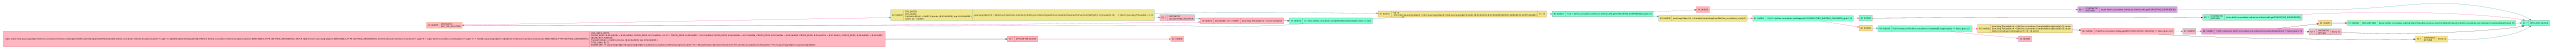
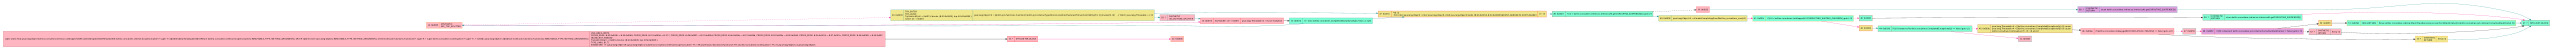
  digraph {
    fontname=Roboto
    rankdir=LR
    node [color=red fillcolor=lightpink fontname=Roboto shape=record style=filled]
    edge [color=teal fontname=Roboto]
    n1 [label="{30\:\ ?|MTH_ENTER_BLOCK\l}"]
    n2 [color=darkorange label="{32\:\ 0x0000}"]
    n3 [color=darkorange label="{54\:\ 0x0005|SYNTHETIC\lEXC_TOP_SPLITTER\l}"]
    n4 [color=teal fillcolor=khaki label="{33\:\ 0x0005|TRY_ENTER\lTRY_LEAVE\lTryCatch #0 \{all \-\> 0x0013, blocks: (B:33:0x0005), top: B:54:0x0005 \}\lCatch: all \-\> 0x0013\l|java.lang.Object r3 = ((kotlin.jvm.functions.Function2) kotlin.jvm.internal.TypeIntrinsics.beforeCheckcastToFunctionOfArity(r10, 2)).invoke(r9, r8)     \/\/ Catch: java.lang.Throwable \-\> L13\l}"]
    n5 [label="{35\:\ 0x0013|ExcHandler: all \-\> 0x0013\l|java.lang.Throwable r2 = move\-exception\l}"]
    n6 [fillcolor=khaki label="{37\:\ 0x001c|PHI: r3 \l  PHI: (r3v3 java.lang.Object) = (r3v2 java.lang.Object), (r3v9 java.lang.Object) binds: [B:36:0x0014, B:33:0x0005] A[DONT_GENERATE, DONT_INLINE]\l|r2 = r3\l}"]
    n7 [color=teal label="{55\:\ ?|SYNTHETIC\lEXC_BOTTOM_SPLITTER\l}"]
    n8 [color=teal fillcolor=aquamarine label="{36\:\ 0x0014|r3 = new kotlinx.coroutines.CompletedExceptionally(r2, false, 2, null)\l}"]
    n9 [color=brown fillcolor=aquamarine label="{38\:\ 0x0021|if (r2 != kotlin.coroutines.intrinsics.IntrinsicsKt.getCOROUTINE_SUSPENDED()) goto L9\l}"]
    n10 [label="{39\:\ 0x0023}"]
    n11 [color=teal fillcolor=khaki label="{40\:\ 0x0028|java.lang.Object r3 = r8.makeCompletingOnce$kotlinx_coroutines_core(r2)\l}"]
    n12 [color=teal fillcolor=plum label="{58\:\ ?|SYNTHETIC\lRETURN\l|return kotlin.coroutines.intrinsics.IntrinsicsKt.getCOROUTINE_SUSPENDED()\l}"]
    n13 [color=darkorange fillcolor=aquamarine label="{41\:\ 0x002e|if (r3 != kotlinx.coroutines.JobSupportKt.COMPLETING_WAITING_CHILDREN) goto L13\l}"]
    n14 [color=brown fillcolor=aquamarine label="{31\:\ ?|MTH_EXIT_BLOCK\l}"]
    n15 [fillcolor=aquamarine label="{42\:\ 0x0030}"]
    n16 [fillcolor=khaki label="{43\:\ 0x0036}"]
    n17 [color=brown fillcolor=aquamarine label="{59\:\ ?|SYNTHETIC\lRETURN\l|return kotlin.coroutines.intrinsics.IntrinsicsKt.getCOROUTINE_SUSPENDED()\l}"]
    n18 [color=brown fillcolor=aquamarine label="{44\:\ 0x0038|if ((r3 instanceof kotlinx.coroutines.CompletedExceptionally) == false) goto L23\l}"]
    n19 [color=brown fillcolor=khaki label="{45\:\ 0x003b|java.lang.Throwable r4 = ((kotlinx.coroutines.CompletedExceptionally) r3).cause\ljava.lang.Throwable r4 = ((kotlinx.coroutines.CompletedExceptionally) r3).cause\lkotlin.coroutines.Continuation\<T\> r5 = r8.uCont\l}"]
    n20 [color=teal label="{52\:\ 0x005e}"]
    n21 [label="{46\:\ 0x004e|if (kotlinx.coroutines.Debug.getRECOVER_STACK_TRACES() == false) goto L22\l}"]
    n22 [color=teal label="{47\:\ 0x0050}"]
    n23 [color=darkorange fillcolor=khaki label="{56\:\ ?|SYNTHETIC\lRETURN\l|throw r4\l}"]
    n24 [fillcolor=plum label="{48\:\ 0x0052|if ((r5 instanceof kotlin.coroutines.jvm.internal.CoroutineStackFrame) != false) goto L19\l}"]
    n25 [fillcolor=khaki label="{50\:\ 0x0055}"]
    n26 [color=teal label="{57\:\ ?|SYNTHETIC\lRETURN\l|throw r4\l}"]
    n27 [color=darkorange fillcolor=aquamarine label="{51\:\ 0x005d|ORIG_RETURN\l|throw kotlinx.coroutines.internal.StackTraceRecovery.recoverFromStackFrame(r4, (kotlin.coroutines.jvm.internal.CoroutineStackFrame) r5)\l}"]
    n28 [color=brown label="{public static final java.lang.Object kotlinx.coroutines.intrinsics.UndispatchedKt.startUndispatchedOrReturn((r8v0 kotlinx.coroutines.internal.ScopeCoroutine\<? super T\> A[D('$this$startUndispatchedOrReturn' kotlinx.coroutines.internal.ScopeCoroutine), IMMUTABLE_TYPE, METHOD_ARGUMENT]), (r9v0 R A[D('receiver' java.lang.Object), IMMUTABLE_TYPE, METHOD_ARGUMENT]), (r10v0 kotlin.jvm.functions.Function2\<? super R, ? super kotlin.coroutines.Continuation\<? super T\>, ? extends java.lang.Object\> A[D('block' kotlin.jvm.functions.Function2), IMMUTABLE_TYPE, METHOD_ARGUMENT]))  | USE_LINES_HINTS\lCROSS_EDGE: B:42:0x0030 \-\> B:53:0x0063, CROSS_EDGE: B:51:0x005d \-\> B:31:?, CROSS_EDGE: B:48:0x0052 \-\> B:51:0x005d, CROSS_EDGE: B:46:0x004e \-\> B:51:0x005d, CROSS_EDGE: B:52:0x005e \-\> B:53:0x0063, CROSS_EDGE: B:36:0x0014 \-\> B:37:0x001c, CROSS_EDGE: B:54:0x0005 \-\> B:35:0x0013\lINLINE_NOT_NEEDED\lTryCatch #0 \{all \-\> 0x0013, blocks: (B:33:0x0005), top: B:54:0x0005 \}\lTYPE_VARS: [R, T]\lSIGNATURE: \<T:Ljava\/lang\/Object;R:Ljava\/lang\/Object;\>(Lkotlinx\/coroutines\/internal\/ScopeCoroutine\<\-TT;\>;TR;Lkotlin\/jvm\/functions\/Function2\<\-TR;\-Lkotlin\/coroutines\/Continuation\<\-TT;\>;+Ljava\/lang\/Object;\>;)Ljava\/lang\/Object;\l}"]
    n1 -> n2 [color=deeppink]
-   n3 -> n4 [color=deeppink]
+   n3 -> n4 [color=deeppink style=dashed]
    n3 -> n5 [color=deeppink]
    n4 -> n6
    n4 -> n7
    n5 -> n8 [color=black]
    n6 -> n9 [style=dashed]
    n7 -> n5
    n8 -> n3
    n8 -> n6
    n9 -> n10 [color=black style=dashed]
    n9 -> n11
    n10 -> n12
    n11 -> n13 [color=deeppink]
    n12 -> n14
    n13 -> n15 [color=deeppink style=dashed]
    n13 -> n16 [color=deeppink]
    n15 -> n17 [color=black]
    n16 -> n18
    n17 -> n14 [color=deeppink]
    n18 -> n19 [color=deeppink style=dashed]
    n18 -> n20 [color=deeppink]
    n19 -> n21 [color=black]
    n21 -> n22 [color=deeppink style=dashed]
    n21 -> n23 [color=black]
    n22 -> n24 [color=deeppink]
    n23 -> n14
    n24 -> n25 [color=black]
    n24 -> n26 [color=black style=dashed]
    n25 -> n27 [color=black]
    n26 -> n14 [color=black]
    n27 -> n14
    n28 -> n1 [color=black]
  }
